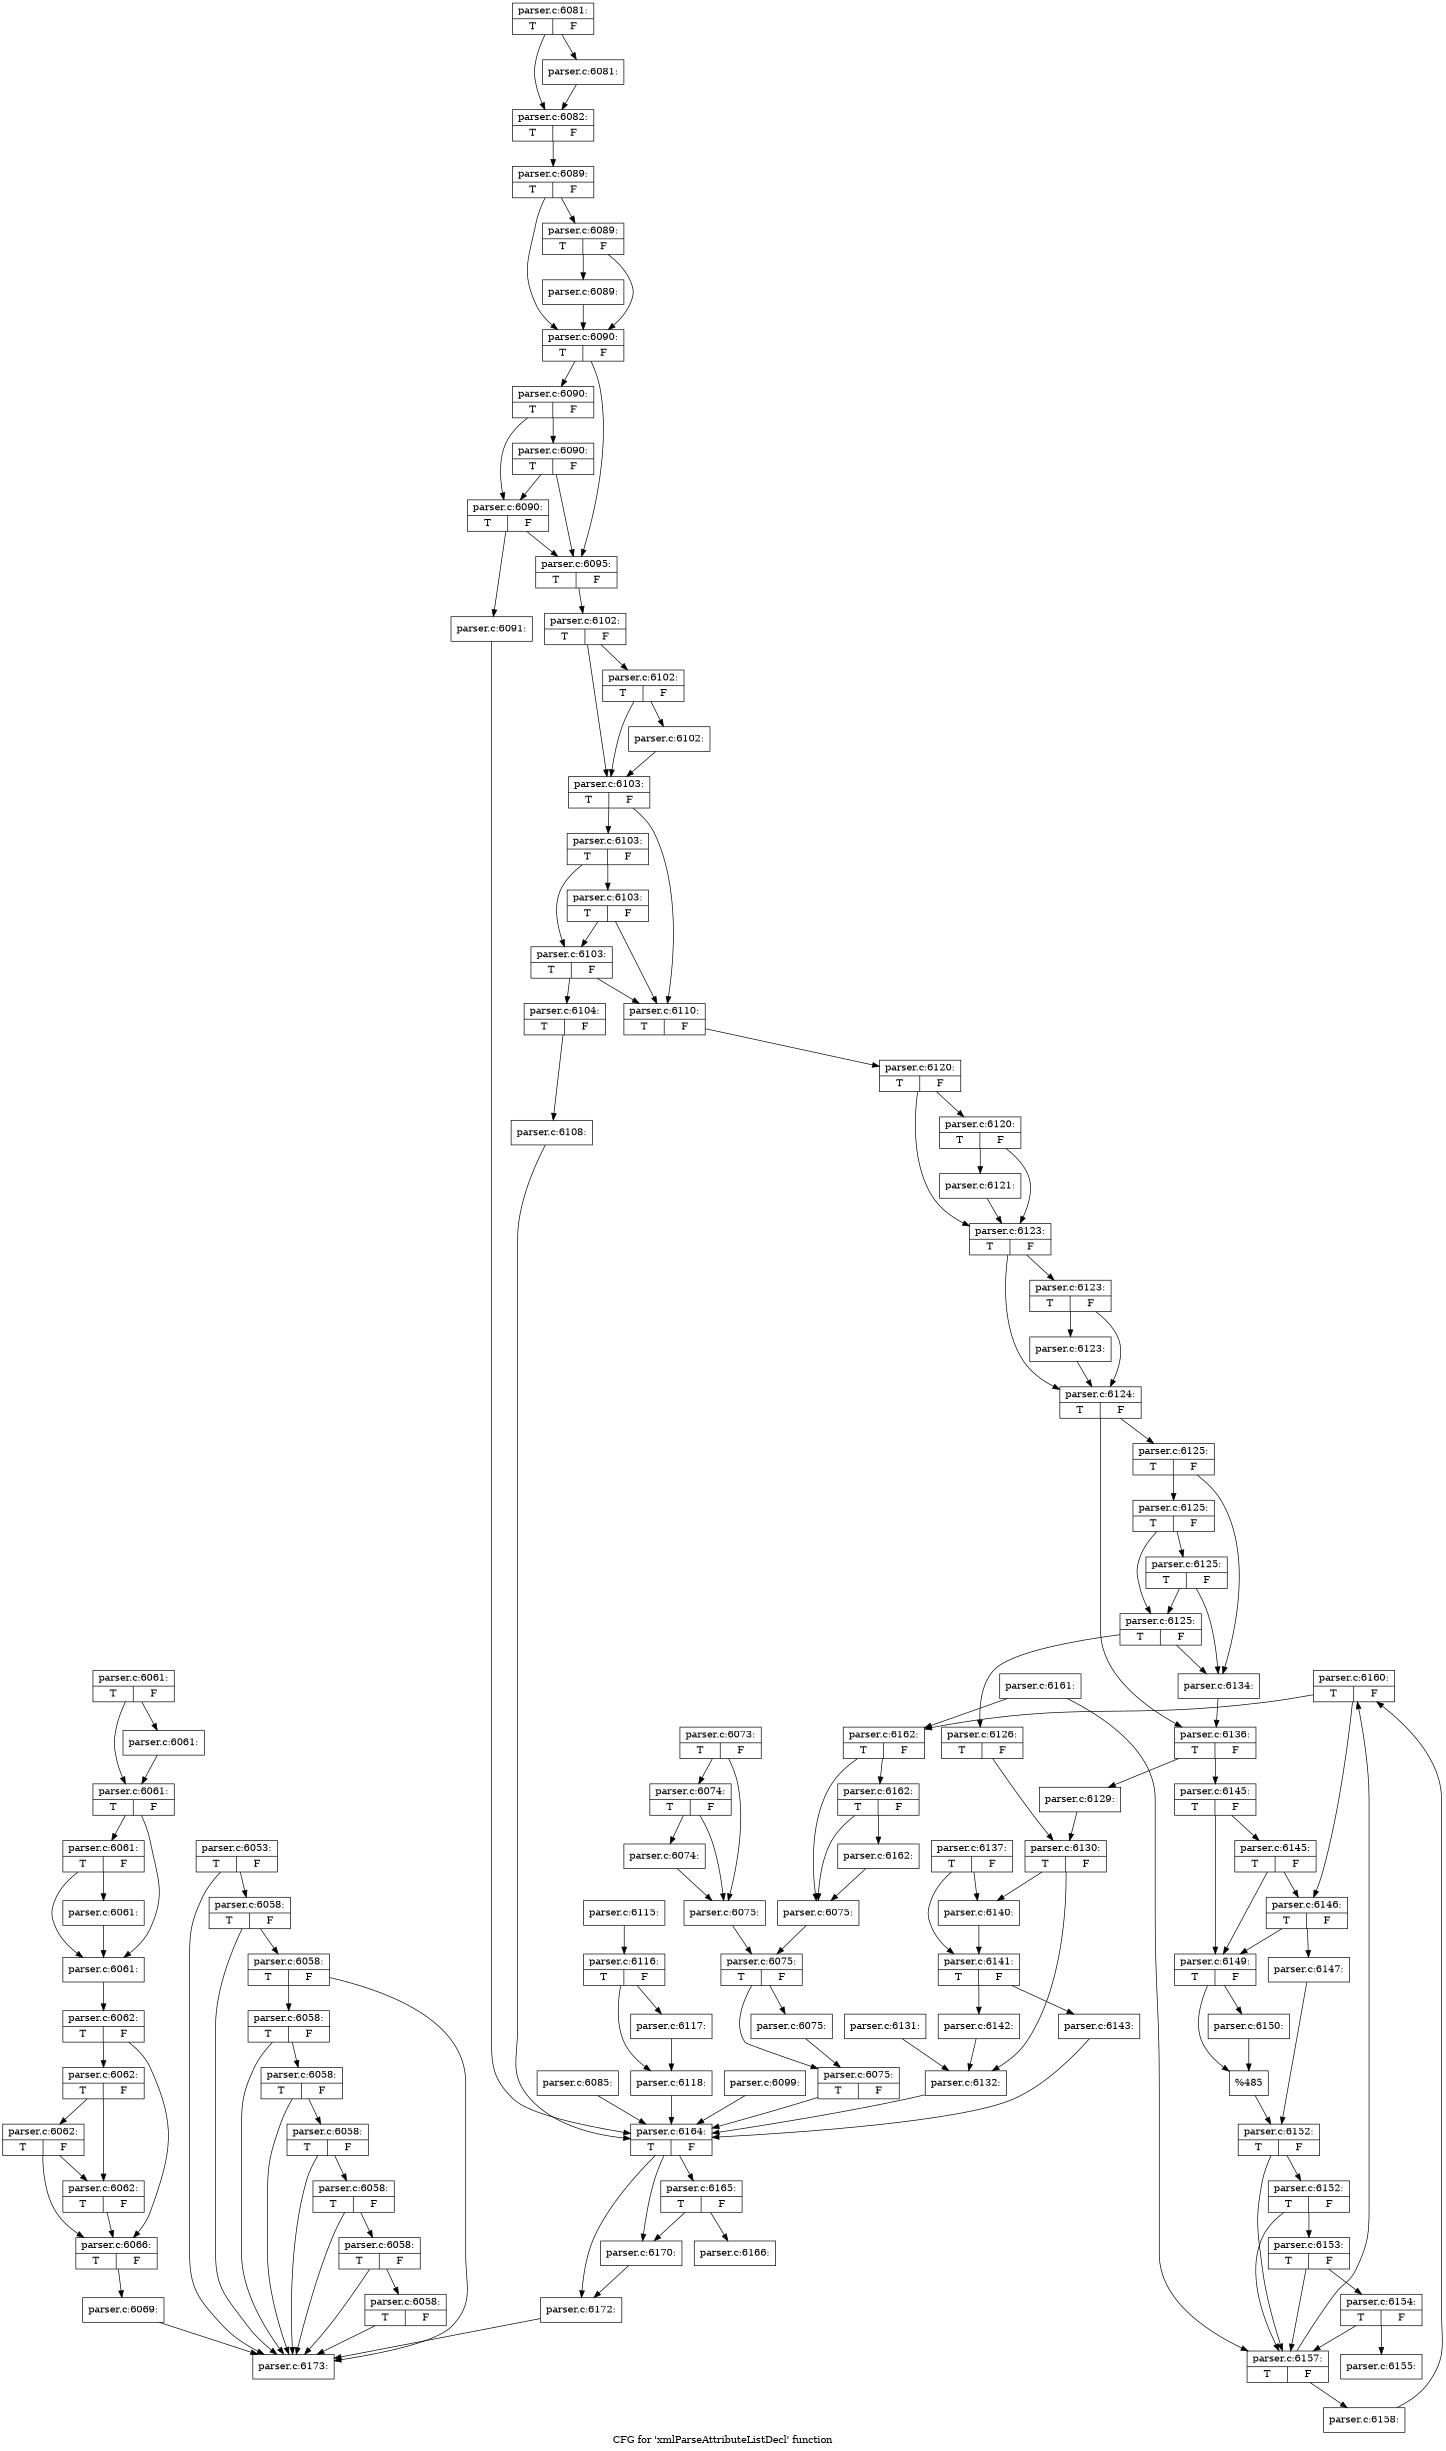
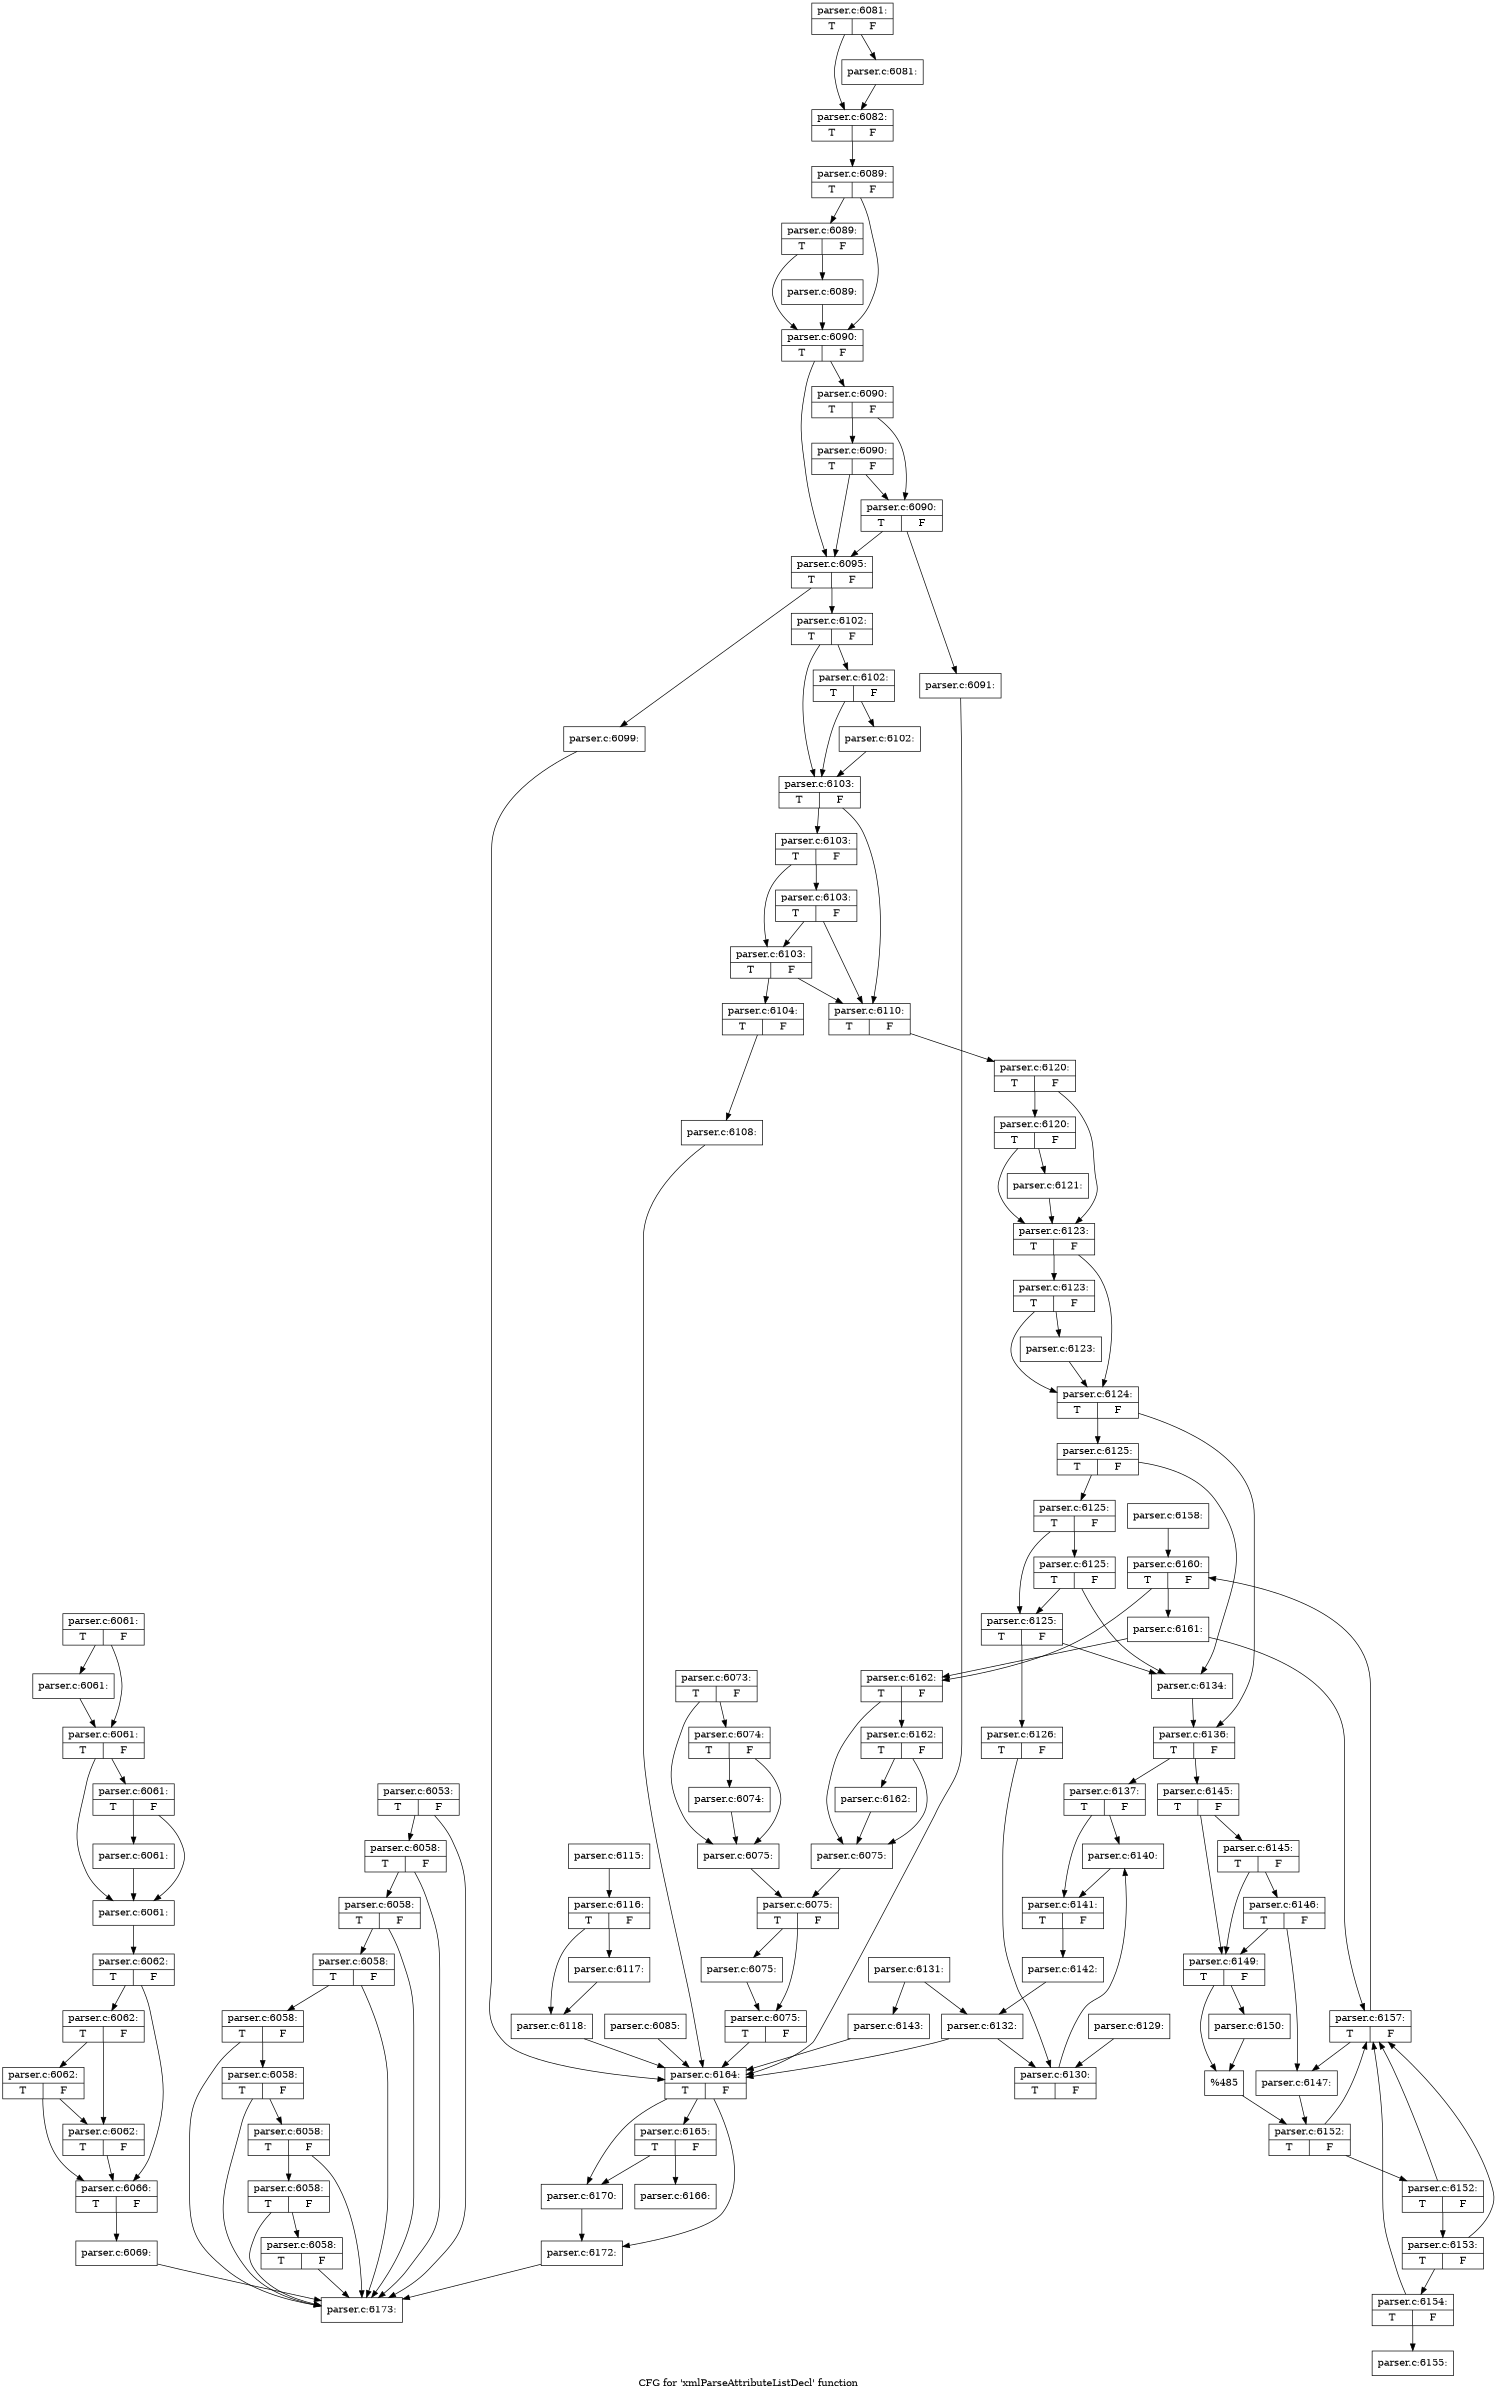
  digraph {
    label="CFG for 'xmlParseAttributeListDecl' function"
    node [shape=record]
    n1 [label="{parser.c:6053:|{<s0>T|<s1>F}}"]
    n2 [label="{parser.c:6058:|{<s0>T|<s1>F}}"]
    n3 [label="{parser.c:6173:}"]
    n4 [label="{parser.c:6058:|{<s0>T|<s1>F}}"]
    n5 [label="{parser.c:6058:|{<s0>T|<s1>F}}"]
    n6 [label="{parser.c:6058:|{<s0>T|<s1>F}}"]
    n7 [label="{parser.c:6058:|{<s0>T|<s1>F}}"]
    n8 [label="{parser.c:6058:|{<s0>T|<s1>F}}"]
    n9 [label="{parser.c:6058:|{<s0>T|<s1>F}}"]
    n10 [label="{parser.c:6058:|{<s0>T|<s1>F}}"]
    n11 [label="{parser.c:6061:|{<s0>T|<s1>F}}"]
    n12 [label="{parser.c:6061:}"]
    n13 [label="{parser.c:6061:|{<s0>T|<s1>F}}"]
    n14 [label="{parser.c:6061:|{<s0>T|<s1>F}}"]
    n15 [label="{parser.c:6061:}"]
    n16 [label="{parser.c:6061:}"]
    n17 [label="{parser.c:6062:|{<s0>T|<s1>F}}"]
    n18 [label="{parser.c:6066:|{<s0>T|<s1>F}}"]
    n19 [label="{parser.c:6062:|{<s0>T|<s1>F}}"]
    n20 [label="{parser.c:6069:}"]
    n21 [label="{parser.c:6062:|{<s0>T|<s1>F}}"]
    n22 [label="{parser.c:6062:|{<s0>T|<s1>F}}"]
    n23 [label="{parser.c:6073:|{<s0>T|<s1>F}}"]
    n24 [label="{parser.c:6074:|{<s0>T|<s1>F}}"]
    n25 [label="{parser.c:6075:}"]
    n26 [label="{parser.c:6074:}"]
    n27 [label="{parser.c:6075:|{<s0>T|<s1>F}}"]
    n28 [label="{parser.c:6075:}"]
    n29 [label="{parser.c:6075:|{<s0>T|<s1>F}}"]
    n30 [label="{parser.c:6164:|{<s0>T|<s1>F}}"]
    n31 [label="{parser.c:6165:|{<s0>T|<s1>F}}"]
    n32 [label="{parser.c:6172:}"]
    n33 [label="{parser.c:6170:}"]
    n34 [label="{parser.c:6081:|{<s0>T|<s1>F}}"]
    n35 [label="{parser.c:6082:|{<s0>T|<s1>F}}"]
    n36 [label="{parser.c:6081:}"]
    n37 [label="{parser.c:6089:|{<s0>T|<s1>F}}"]
    n38 [label="{parser.c:6166:}"]
    n39 [label="{parser.c:6085:}"]
    n40 [label="{parser.c:6089:|{<s0>T|<s1>F}}"]
    n41 [label="{parser.c:6090:|{<s0>T|<s1>F}}"]
    n42 [label="{parser.c:6089:}"]
    n43 [label="{parser.c:6095:|{<s0>T|<s1>F}}"]
    n44 [label="{parser.c:6090:|{<s0>T|<s1>F}}"]
    n45 [label="{parser.c:6099:}"]
    n46 [label="{parser.c:6102:|{<s0>T|<s1>F}}"]
    n47 [label="{parser.c:6090:|{<s0>T|<s1>F}}"]
    n48 [label="{parser.c:6090:|{<s0>T|<s1>F}}"]
    n49 [label="{parser.c:6102:|{<s0>T|<s1>F}}"]
    n50 [label="{parser.c:6103:|{<s0>T|<s1>F}}"]
    n51 [label="{parser.c:6091:}"]
    n52 [label="{parser.c:6102:}"]
    n53 [label="{parser.c:6110:|{<s0>T|<s1>F}}"]
    n54 [label="{parser.c:6103:|{<s0>T|<s1>F}}"]
    n55 [label="{parser.c:6120:|{<s0>T|<s1>F}}"]
    n56 [label="{parser.c:6103:|{<s0>T|<s1>F}}"]
    n57 [label="{parser.c:6103:|{<s0>T|<s1>F}}"]
    n58 [label="{parser.c:6120:|{<s0>T|<s1>F}}"]
    n59 [label="{parser.c:6123:|{<s0>T|<s1>F}}"]
    n60 [label="{parser.c:6104:|{<s0>T|<s1>F}}"]
    n61 [label="{parser.c:6108:}"]
    n62 [label="{parser.c:6115:}"]
    n63 [label="{parser.c:6116:|{<s0>T|<s1>F}}"]
    n64 [label="{parser.c:6117:}"]
    n65 [label="{parser.c:6118:}"]
    n66 [label="{parser.c:6121:}"]
    n67 [label="{parser.c:6123:|{<s0>T|<s1>F}}"]
    n68 [label="{parser.c:6124:|{<s0>T|<s1>F}}"]
    n69 [label="{parser.c:6123:}"]
    n70 [label="{parser.c:6125:|{<s0>T|<s1>F}}"]
    n71 [label="{parser.c:6136:|{<s0>T|<s1>F}}"]
    n72 [label="{parser.c:6134:}"]
    n73 [label="{parser.c:6125:|{<s0>T|<s1>F}}"]
    n74 [label="{parser.c:6137:|{<s0>T|<s1>F}}"]
    n75 [label="{parser.c:6145:|{<s0>T|<s1>F}}"]
    n76 [label="{parser.c:6125:|{<s0>T|<s1>F}}"]
    n77 [label="{parser.c:6125:|{<s0>T|<s1>F}}"]
    n78 [label="{parser.c:6140:}"]
    n79 [label="{parser.c:6141:|{<s0>T|<s1>F}}"]
    n80 [label="{parser.c:6145:|{<s0>T|<s1>F}}"]
    n81 [label="{parser.c:6149:|{<s0>T|<s1>F}}"]
    n82 [label="{parser.c:6126:|{<s0>T|<s1>F}}"]
    n83 [label="{parser.c:6130:|{<s0>T|<s1>F}}"]
    n84 [label="{parser.c:6129:}"]
    n85 [label="{parser.c:6132:}"]
    n86 [label="{parser.c:6131:}"]
    n87 [label="{parser.c:6142:}"]
    n88 [label="{parser.c:6143:}"]
    n89 [label="{parser.c:6146:|{<s0>T|<s1>F}}"]
    n90 [label="{parser.c:6150:}"]
    n91 [label="{%485}"]
    n92 [label="{parser.c:6147:}"]
    n93 [label="{parser.c:6152:|{<s0>T|<s1>F}}"]
    n94 [label="{parser.c:6152:|{<s0>T|<s1>F}}"]
    n95 [label="{parser.c:6157:|{<s0>T|<s1>F}}"]
    n96 [label="{parser.c:6153:|{<s0>T|<s1>F}}"]
    n97 [label="{parser.c:6158:}"]
    n98 [label="{parser.c:6160:|{<s0>T|<s1>F}}"]
    n99 [label="{parser.c:6154:|{<s0>T|<s1>F}}"]
    n100 [label="{parser.c:6161:}"]
    n101 [label="{parser.c:6162:|{<s0>T|<s1>F}}"]
    n102 [label="{parser.c:6155:}"]
    n103 [label="{parser.c:6162:|{<s0>T|<s1>F}}"]
    n104 [label="{parser.c:6075:}"]
    n105 [label="{parser.c:6162:}"]
    n1 -> n2
    n1 -> n3
    n2 -> n3
    n2 -> n4
    n4 -> n3
    n4 -> n5
    n5 -> n3
    n5 -> n6
    n6 -> n3
    n6 -> n7
    n7 -> n3
    n7 -> n8
    n8 -> n3
    n8 -> n9
    n9 -> n3
    n9 -> n10
    n10 -> n3
    n11 -> n12
    n11 -> n13
    n12 -> n13
    n13 -> n14
    n13 -> n15
    n14 -> n15
    n14 -> n16
    n15 -> n17
    n16 -> n15
    n17 -> n18
    n17 -> n19
    n18 -> n20
    n19 -> n21
    n19 -> n22
    n20 -> n3
    n21 -> n18
    n21 -> n22
    n22 -> n18
    n23 -> n24
    n23 -> n25
    n24 -> n25
    n24 -> n26
    n25 -> n27
    n26 -> n25
    n27 -> n28
    n27 -> n29
    n28 -> n29
    n29 -> n30
    n30 -> n31
    n30 -> n32
    n30 -> n33
    n31 -> n33
    n31 -> n38
    n32 -> n3
    n33 -> n32
    n34 -> n35
    n34 -> n36
    n35 -> n37
    n36 -> n35
    n37 -> n40
    n37 -> n41
    n39 -> n30
    n40 -> n41
    n40 -> n42
    n41 -> n43
    n41 -> n44
    n42 -> n41
+   n43 -> n45
    n43 -> n46
    n44 -> n47
    n44 -> n48
    n45 -> n30
    n46 -> n49
    n46 -> n50
    n47 -> n43
    n47 -> n48
    n48 -> n43
    n48 -> n51
    n49 -> n50
    n49 -> n52
    n50 -> n53
    n50 -> n54
    n51 -> n30
    n52 -> n50
    n53 -> n55
    n54 -> n56
    n54 -> n57
    n55 -> n58
    n55 -> n59
    n56 -> n53
    n56 -> n57
    n57 -> n53
    n57 -> n60
    n58 -> n59
    n58 -> n66
    n59 -> n67
    n59 -> n68
    n60 -> n61
    n61 -> n30
    n62 -> n63
    n63 -> n64
    n63 -> n65
    n64 -> n65
    n65 -> n30
    n66 -> n59
    n67 -> n68
    n67 -> n69
    n68 -> n70
    n68 -> n71
    n69 -> n68
    n70 -> n72
    n70 -> n73
-   n71 -> n84
+   n71 -> n74
    n71 -> n75
    n72 -> n71
    n73 -> n76
    n73 -> n77
    n74 -> n78
    n74 -> n79
    n75 -> n80
    n75 -> n81
    n76 -> n72
    n76 -> n77
    n77 -> n72
    n77 -> n82
    n78 -> n79
    n79 -> n87
-   n79 -> n88
+   n86 -> n88
    n80 -> n81
    n80 -> n89
    n81 -> n90
    n81 -> n91
    n82 -> n83
    n83 -> n78
-   n83 -> n85
+   n85 -> n83
    n84 -> n83
    n85 -> n30
    n86 -> n85
    n87 -> n85
    n88 -> n30
    n89 -> n81
    n89 -> n92
    n90 -> n91
    n91 -> n93
    n92 -> n93
    n93 -> n94
    n93 -> n95
    n94 -> n95
    n94 -> n96
-   n95 -> n97
+   n95 -> n92
    n95 -> n98
    n96 -> n95
    n96 -> n99
    n97 -> n98
-   n98 -> n89
+   n98 -> n100
    n98 -> n101
    n99 -> n95
    n99 -> n102
    n100 -> n95
    n100 -> n101
    n101 -> n103
    n101 -> n104
    n103 -> n104
    n103 -> n105
    n104 -> n27
    n105 -> n104
  }
